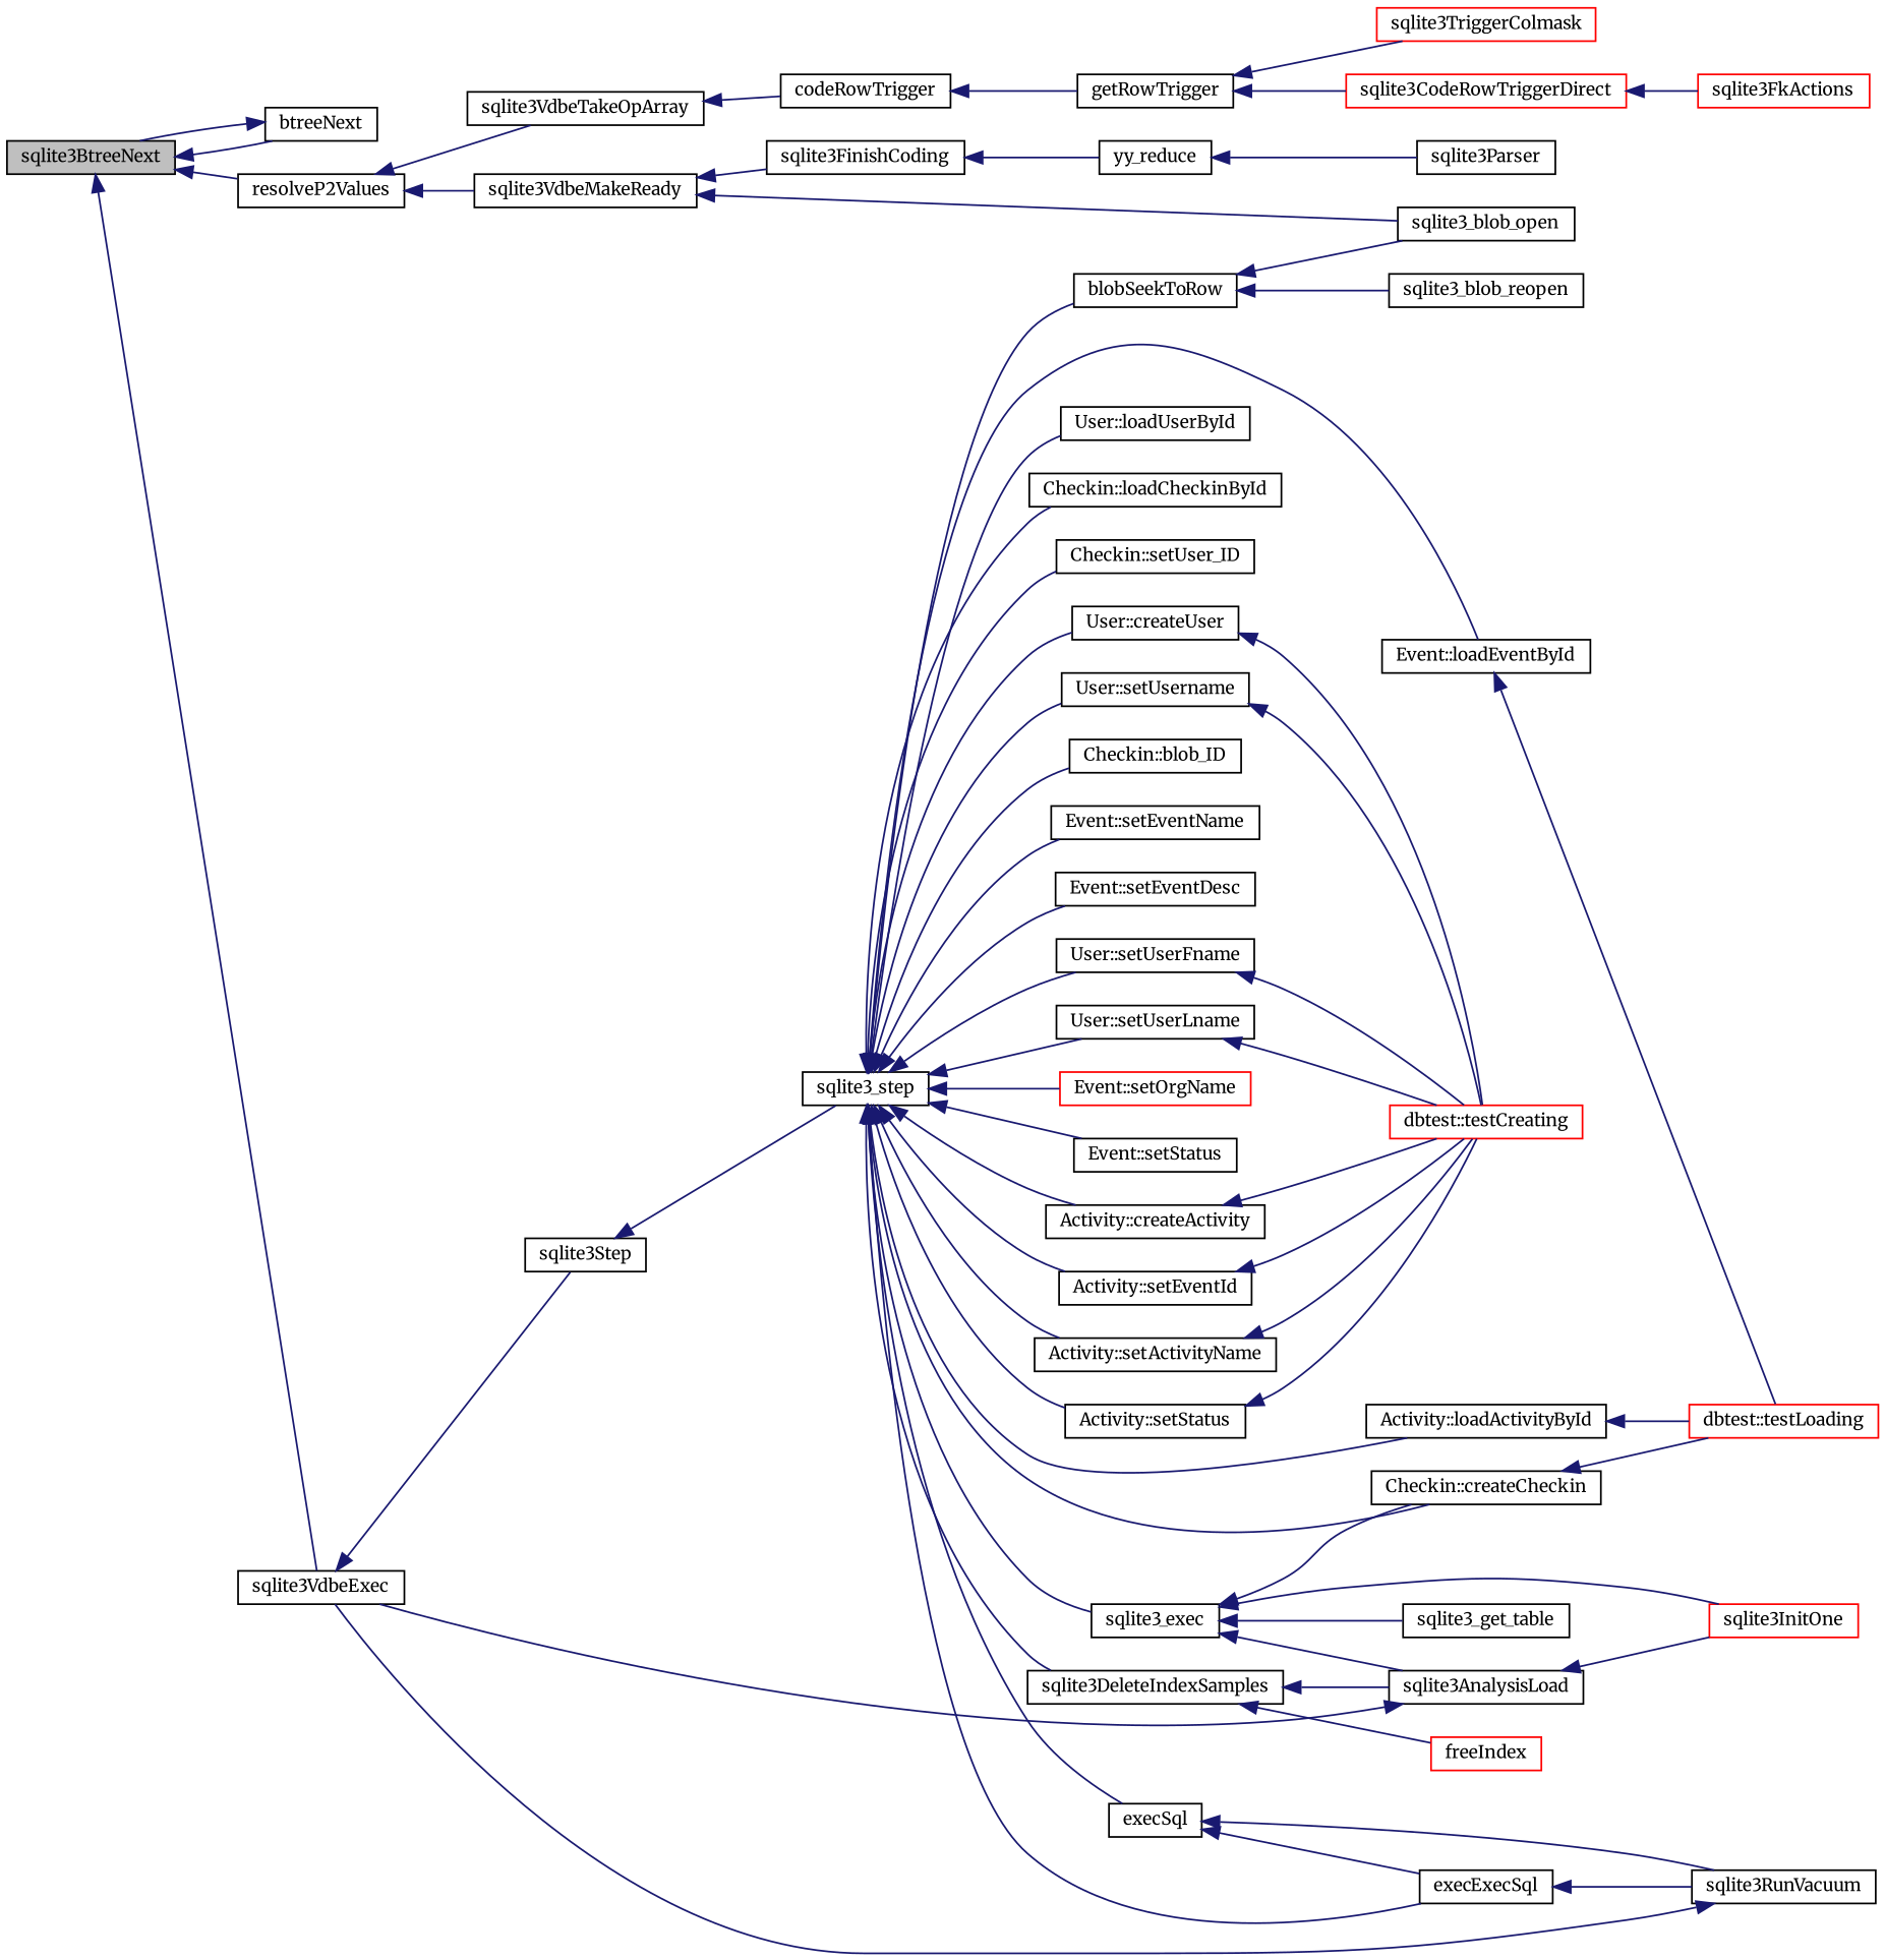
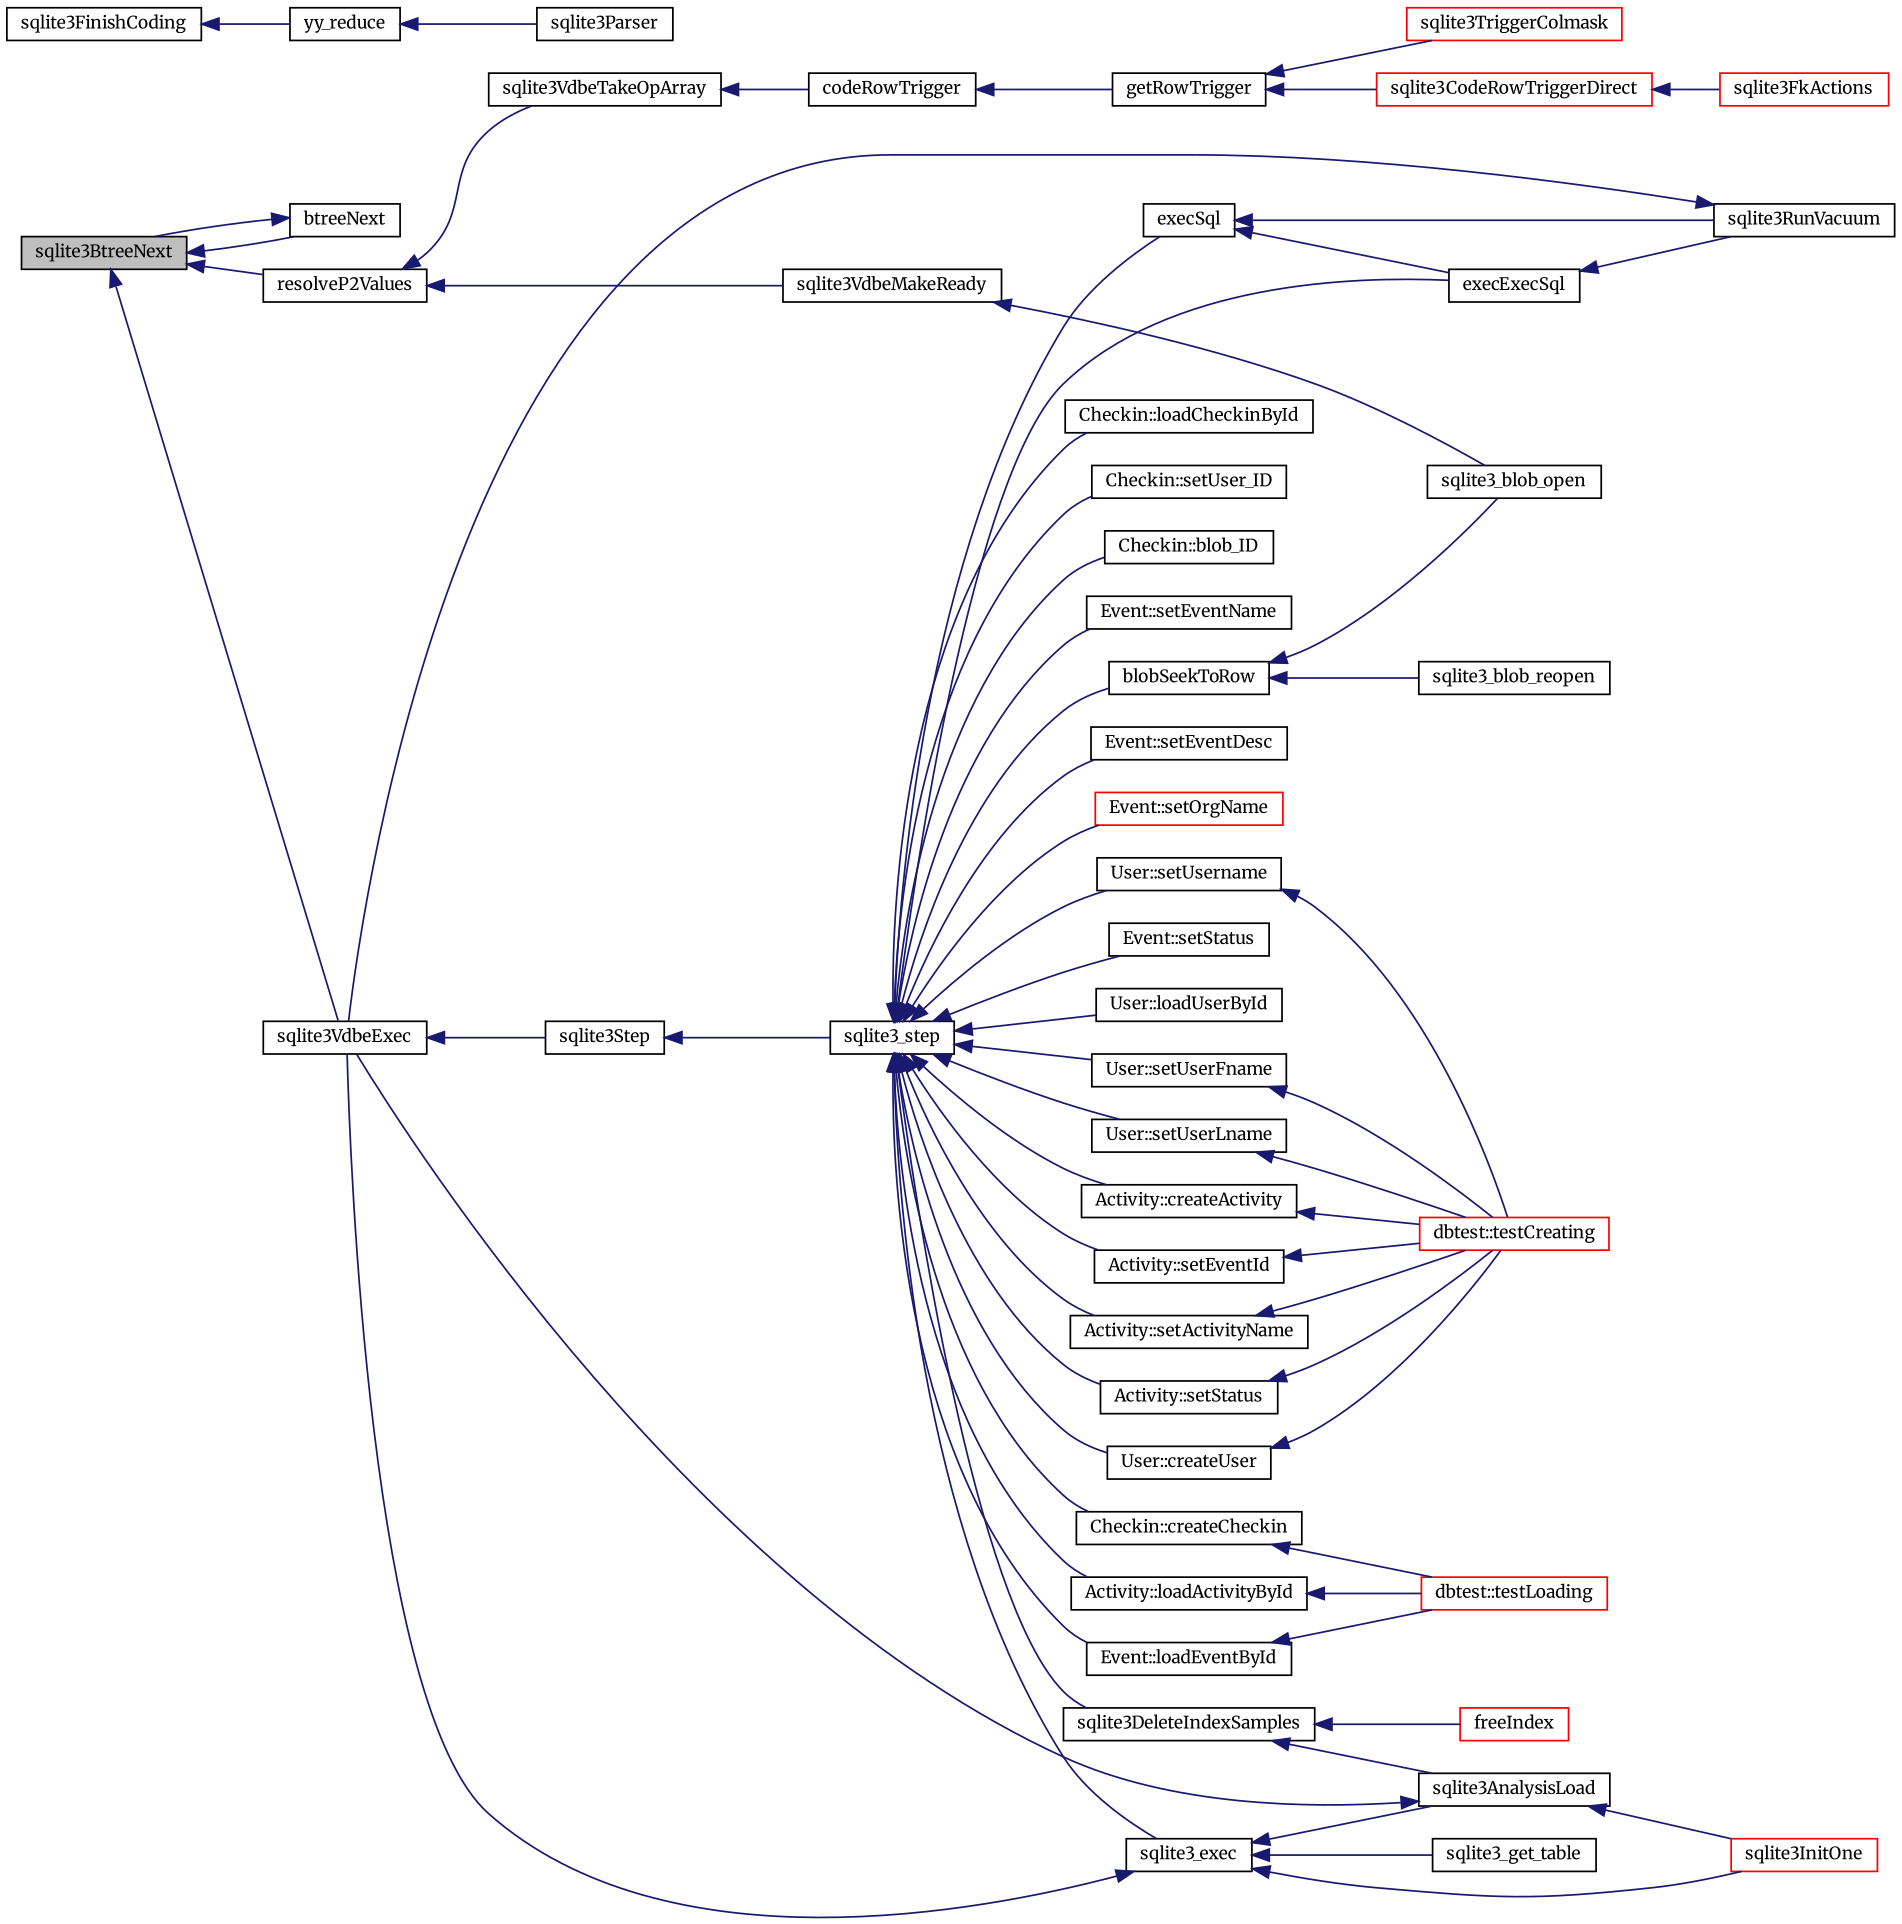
  digraph {
    fontname=Merriweather
    rankdir=LR
    node [color=black fillcolor=white fontname=Merriweather fontsize=10 shape=record style=filled]
    edge [color=midnightblue dir=back fontname=Merriweather fontsize=10 labelfontname=FreeSans labelfontsize=10 style=solid]
    n1 [fillcolor=grey75 fontcolor=black height=0.2 label=sqlite3BtreeNext width=0.4]
    n2 [height=0.2 label=btreeNext width=0.4]
    n3 [height=0.2 label=resolveP2Values width=0.4]
    n4 [height=0.2 label=sqlite3VdbeExec width=0.4]
    n5 [height=0.2 label=sqlite3VdbeTakeOpArray width=0.4]
    n6 [height=0.2 label=sqlite3VdbeMakeReady width=0.4]
    n7 [height=0.2 label=sqlite3Step width=0.4]
    n8 [height=0.2 label=codeRowTrigger width=0.4]
    n9 [height=0.2 label=sqlite3_blob_open width=0.4]
    n10 [height=0.2 label=sqlite3FinishCoding width=0.4]
    n11 [height=0.2 label=getRowTrigger width=0.4]
    n12 [color=red height=0.2 label=sqlite3CodeRowTriggerDirect width=0.4]
    n13 [color=red height=0.2 label=sqlite3TriggerColmask width=0.4]
    n14 [color=red height=0.2 label=sqlite3FkActions width=0.4]
    n15 [height=0.2 label=yy_reduce width=0.4]
    n16 [height=0.2 label=sqlite3Parser width=0.4]
    n17 [height=0.2 label=sqlite3_step width=0.4]
    n18 [height=0.2 label="Activity::createActivity" width=0.4]
    n19 [height=0.2 label="Activity::loadActivityById" width=0.4]
    n20 [height=0.2 label="Activity::setEventId" width=0.4]
    n21 [height=0.2 label="Activity::setActivityName" width=0.4]
    n22 [height=0.2 label="Activity::setStatus" width=0.4]
    n23 [height=0.2 label="Checkin::createCheckin" width=0.4]
    n24 [height=0.2 label="Checkin::loadCheckinById" width=0.4]
    n25 [height=0.2 label="Checkin::setUser_ID" width=0.4]
    n26 [height=0.2 label="Checkin::blob_ID" width=0.4]
    n27 [height=0.2 label="Event::loadEventById" width=0.4]
    n28 [height=0.2 label="Event::setEventName" width=0.4]
    n29 [height=0.2 label="Event::setEventDesc" width=0.4]
    n30 [color=red height=0.2 label="Event::setOrgName" width=0.4]
    n31 [height=0.2 label="Event::setStatus" width=0.4]
    n32 [height=0.2 label=blobSeekToRow width=0.4]
    n33 [height=0.2 label=sqlite3DeleteIndexSamples width=0.4]
    n34 [height=0.2 label=sqlite3_exec width=0.4]
    n35 [height=0.2 label=execSql width=0.4]
    n36 [height=0.2 label=execExecSql width=0.4]
    n37 [height=0.2 label="User::createUser" width=0.4]
    n38 [height=0.2 label="User::loadUserById" width=0.4]
    n39 [height=0.2 label="User::setUsername" width=0.4]
    n40 [height=0.2 label="User::setUserFname" width=0.4]
    n41 [height=0.2 label="User::setUserLname" width=0.4]
    n42 [color=red height=0.2 label="dbtest::testCreating" width=0.4]
    n43 [color=red height=0.2 label="dbtest::testLoading" width=0.4]
    n44 [height=0.2 label=sqlite3_blob_reopen width=0.4]
    n45 [height=0.2 label=sqlite3AnalysisLoad width=0.4]
    n46 [color=red height=0.2 label=freeIndex width=0.4]
    n47 [color=red height=0.2 label=sqlite3InitOne width=0.4]
    n48 [height=0.2 label=sqlite3_get_table width=0.4]
    n49 [height=0.2 label=sqlite3RunVacuum width=0.4]
    n1 -> n2
    n1 -> n3
    n1 -> n4
    n2 -> n1
    n3 -> n5
    n3 -> n6
    n4 -> n7
    n5 -> n8
    n6 -> n9
-   n6 -> n10
    n7 -> n17
    n8 -> n11
    n10 -> n15
    n11 -> n12
    n11 -> n13
    n12 -> n14
    n15 -> n16
    n17 -> n18
    n17 -> n19
    n17 -> n20
    n17 -> n21
    n17 -> n22
    n17 -> n23
    n17 -> n24
    n17 -> n25
    n17 -> n26
    n17 -> n27
    n17 -> n28
    n17 -> n29
    n17 -> n30
    n17 -> n31
    n17 -> n32
    n17 -> n33
    n17 -> n34
    n17 -> n35
    n17 -> n36
    n17 -> n37
    n17 -> n38
    n17 -> n39
    n17 -> n40
    n17 -> n41
    n18 -> n42
    n19 -> n43
    n20 -> n42
    n21 -> n42
    n22 -> n42
    n23 -> n43
    n27 -> n43
    n32 -> n9
    n32 -> n44
    n33 -> n45
    n33 -> n46
-   n34 -> n23
+   n34 -> n4
    n34 -> n45
    n34 -> n47
    n34 -> n48
    n35 -> n36
    n35 -> n49
    n36 -> n49
    n37 -> n42
    n39 -> n42
    n40 -> n42
    n41 -> n42
    n45 -> n4
    n45 -> n47
    n49 -> n4
  }
